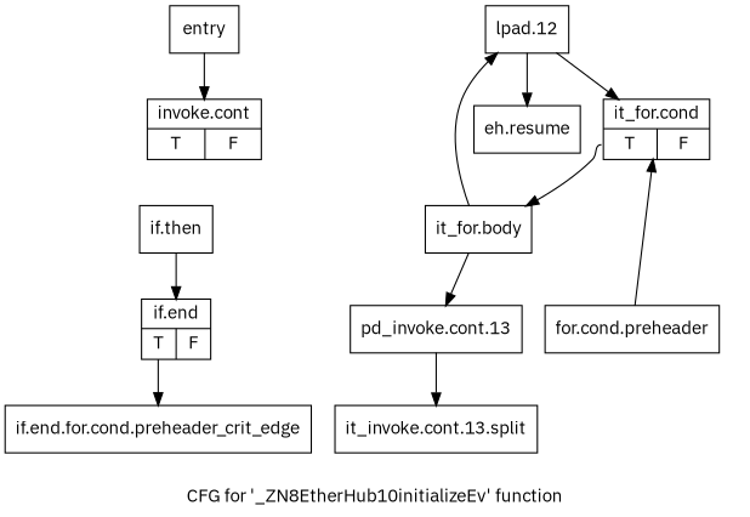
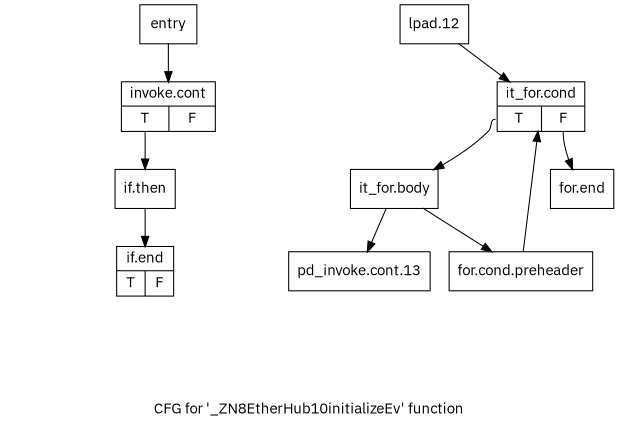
  digraph {
    fontname="IBM Plex Sans"
    label="CFG for '_ZN8EtherHub10initializeEv' function"
    node [fontname="IBM Plex Sans" shape=record]
    edge [fontname="IBM Plex Sans"]
    n1 [label="{entry}"]
    n2 [label="{invoke.cont|{<s0>T|<s1>F}}"]
    n3 [label="{if.then}"]
    n4 [label="{if.end|{<s0>T|<s1>F}}"]
-   n5 [label="{eh.resume}"]
-   n6 [label="{if.end.for.cond.preheader_crit_edge}"]
    n7 [label="{for.cond.preheader}"]
    n8 [label="{it_for.cond|{<s0>T|<s1>F}}"]
    n9 [label="{it_for.body}"]
+   n10 [label="{for.end}"]
    n11 [label="{pd_invoke.cont.13}"]
    n12 [label="{lpad.12}"]
-   n13 [label="{it_invoke.cont.13.split}"]
    n1 -> n2
+   n2 -> n3 [tailport=s0]
    n3 -> n4
-   n4 -> n6 [tailport=s0]
    n7 -> n8
    n8 -> n9 [tailport=s0]
+   n8 -> n10 [tailport=s1]
    n9 -> n11
-   n9 -> n12
-   n11 -> n13
-   n12 -> n5
+   n9 -> n7
    n12 -> n8
  }
